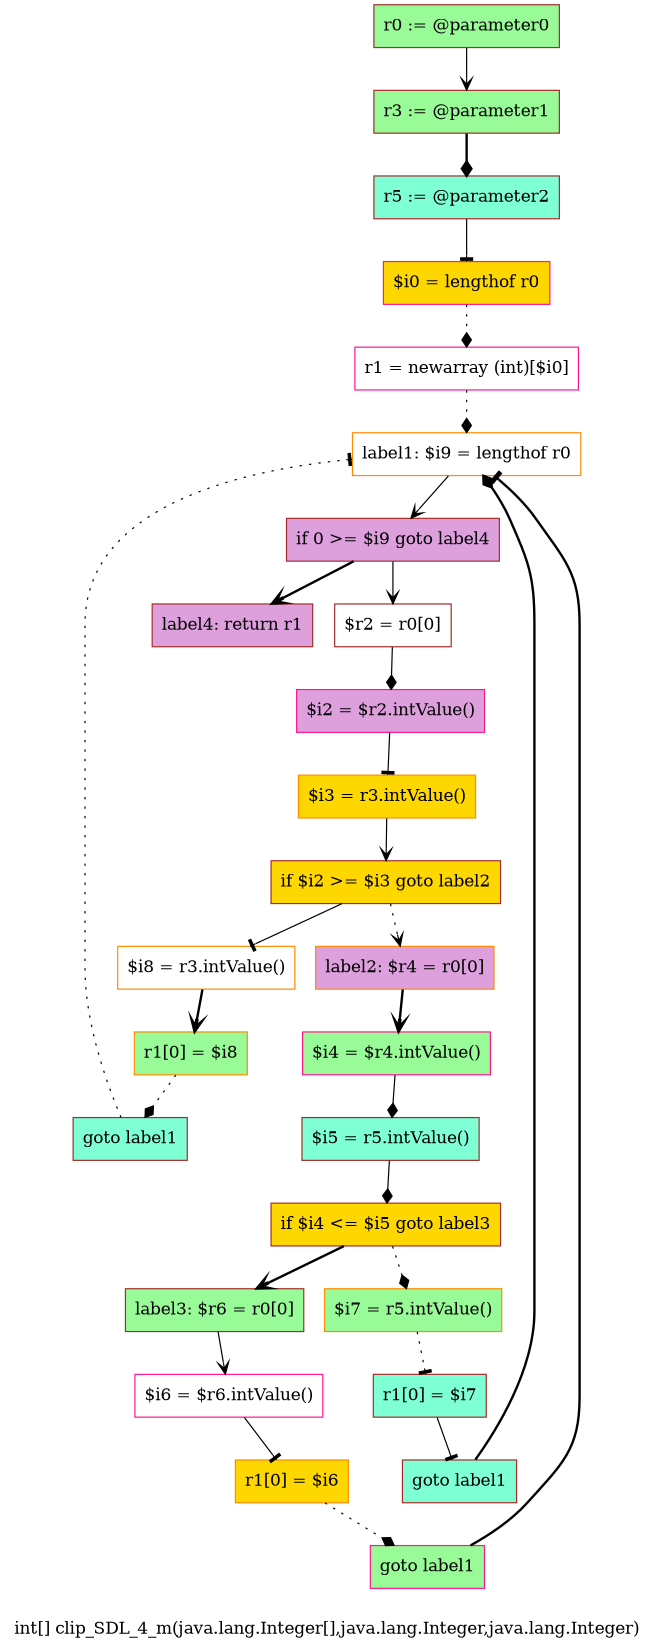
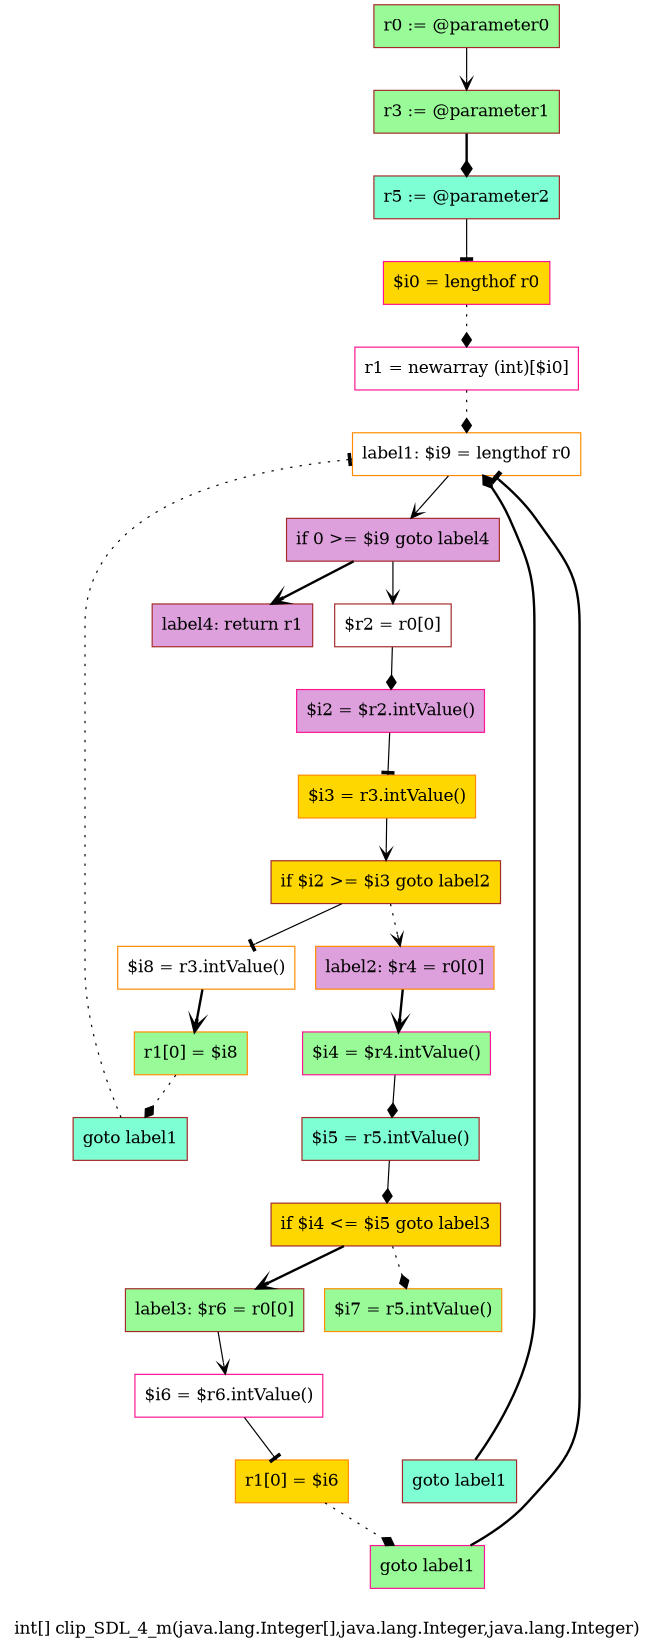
  digraph {
    label="int[] clip_SDL_4_m(java.lang.Integer[],java.lang.Integer,java.lang.Integer)"
    node [color=brown fillcolor=palegreen shape=box style=filled]
    edge [arrowhead=vee style=solid]
    n1 [label="r0 := @parameter0"]
    n2 [label="r3 := @parameter1"]
    n3 [fillcolor=aquamarine label="r5 := @parameter2"]
    n4 [color=deeppink fillcolor=gold label="$i0 = lengthof r0"]
    n5 [color=deeppink fillcolor=white label="r1 = newarray (int)[$i0]"]
    n6 [color=darkorange fillcolor=white label="label1: $i9 = lengthof r0"]
    n7 [fillcolor=plum label="if 0 >= $i9 goto label4"]
    n8 [fillcolor=white label="$r2 = r0[0]"]
    n9 [fillcolor=plum label="label4: return r1"]
    n10 [color=deeppink fillcolor=plum label="$i2 = $r2.intValue()"]
    n11 [color=darkorange fillcolor=gold label="$i3 = r3.intValue()"]
    n12 [fillcolor=gold label="if $i2 >= $i3 goto label2"]
    n13 [color=darkorange fillcolor=white label="$i8 = r3.intValue()"]
    n14 [color=darkorange fillcolor=plum label="label2: $r4 = r0[0]"]
    n15 [color=darkorange label="r1[0] = $i8"]
    n16 [color=deeppink label="$i4 = $r4.intValue()"]
    n17 [fillcolor=aquamarine label="goto label1"]
    n18 [fillcolor=aquamarine label="$i5 = r5.intValue()"]
    n19 [fillcolor=gold label="if $i4 <= $i5 goto label3"]
    n20 [color=darkorange label="$i7 = r5.intValue()"]
    n21 [label="label3: $r6 = r0[0]"]
-   n22 [fillcolor=aquamarine label="r1[0] = $i7"]
    n23 [color=deeppink fillcolor=white label="$i6 = $r6.intValue()"]
    n24 [fillcolor=aquamarine label="goto label1"]
    n25 [color=darkorange fillcolor=gold label="r1[0] = $i6"]
    n26 [color=deeppink label="goto label1"]
    n1 -> n2
    n2 -> n3 [arrowhead=diamond style=bold]
    n3 -> n4 [arrowhead=tee]
    n4 -> n5 [arrowhead=diamond style=dotted]
    n5 -> n6 [arrowhead=diamond style=dotted]
    n6 -> n7
    n7 -> n8
    n7 -> n9 [style=bold]
    n8 -> n10 [arrowhead=diamond]
    n10 -> n11 [arrowhead=tee]
    n11 -> n12
    n12 -> n13 [arrowhead=tee]
    n12 -> n14 [style=dotted]
    n13 -> n15 [style=bold]
    n14 -> n16 [style=bold]
    n15 -> n17 [arrowhead=diamond style=dotted]
    n16 -> n18 [arrowhead=diamond]
    n17 -> n6 [arrowhead=tee style=dotted]
    n18 -> n19 [arrowhead=diamond]
    n19 -> n20 [arrowhead=diamond style=dotted]
    n19 -> n21 [style=bold]
-   n20 -> n22 [arrowhead=tee style=dotted]
    n21 -> n23
-   n22 -> n24 [arrowhead=tee]
    n23 -> n25 [arrowhead=tee]
    n24 -> n6 [arrowhead=diamond style=bold]
    n25 -> n26 [arrowhead=diamond style=dotted]
    n26 -> n6 [arrowhead=tee style=bold]
  }
